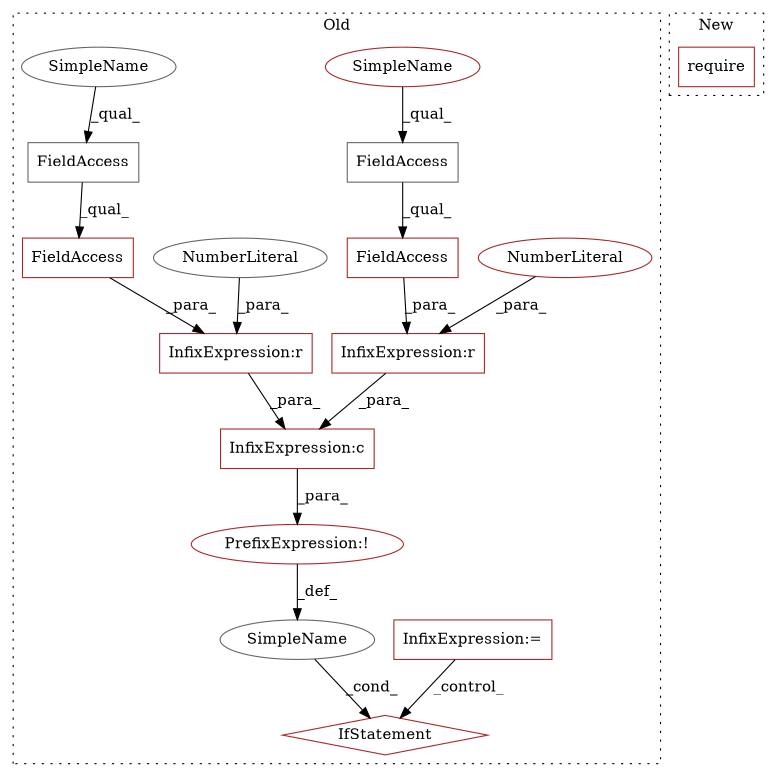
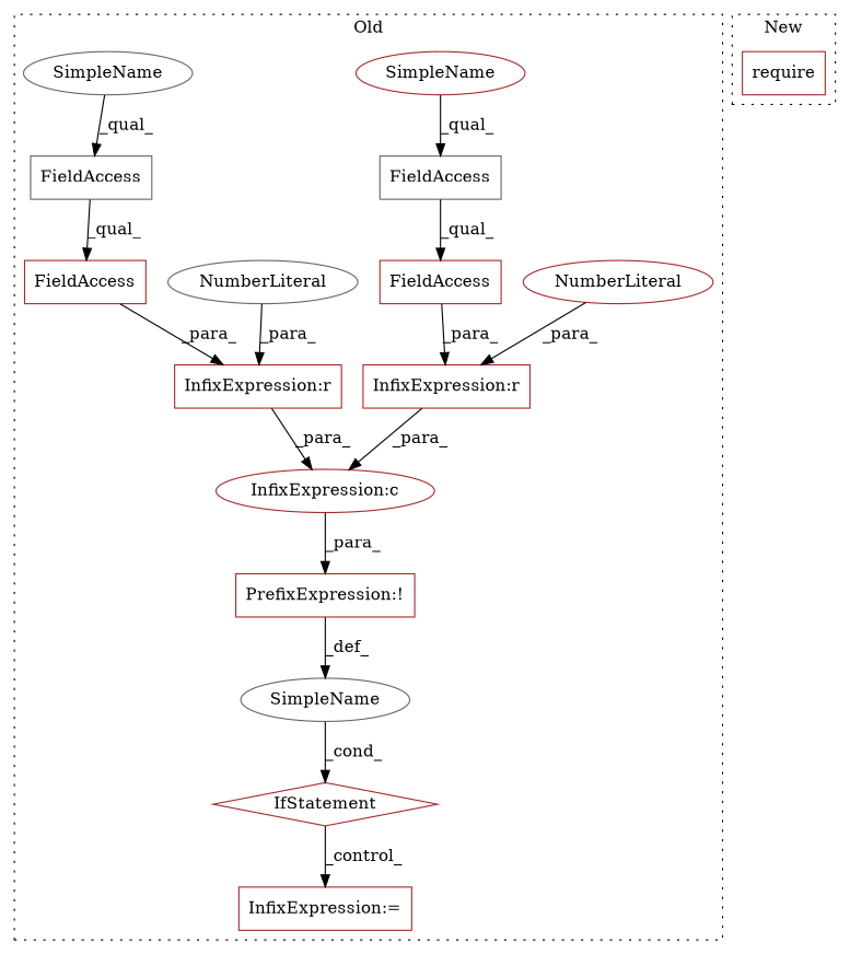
  digraph {
    node [a=22 color=brown l=1 s=333 shape=box]
    n1 [a=25 l="4,2" label=IfStatement s="293,362" shape=diamond]
-   n2 [a=38 label="PrefixExpression:!" s=297 shape=ellipse]
-   n3 [a=27 l=4 label="InfixExpression:c" s=328]
+   n2 [a=38 label="PrefixExpression:!" s=297]
+   n3 [a=27 l=4 label="InfixExpression:c" s=328 shape=ellipse]
    n4 [a=27 l=4 label="InfixExpression:r" s=355]
    n5 [a=27 l=4 label="InfixExpression:r" s=322]
    n6 [a=34 color=gray40 label=NumberLiteral s=326 shape=ellipse]
    n7 [a=34 label=NumberLiteral s=359 shape=ellipse]
    n8 [l=22 label=FieldAccess]
    n9 [color=gray40 l=16 label=FieldAccess]
    n10 [color=gray40 l=16 label=FieldAccess s=300]
    n11 [l=22 label=FieldAccess s=300]
    n12 [a=42 color=gray40 label=SimpleName shape=ellipse l="" s=""]
    n13 [a=7 label="InfixExpression:=" s=391]
    n14 [a=42 l=3 label=SimpleName shape=ellipse]
    n15 [a=42 color=gray40 l=3 label=SimpleName s=300 shape=ellipse]
    n16 [a=32 l="8,1" label=require s="239,272"]
    subgraph cluster_1 {
      label=Old
      style=dotted
      n1
      n2
      n3
      n4
      n5
      n6
      n7
      n8
      n9
      n10
      n11
      n12
      n13
      n14
      n15
    }
    subgraph cluster_2 {
      label=New
      style=dotted
      n16
    }
-   n13 -> n1 [label=_control_]
+   n1 -> n13 [label=_control_]
    n2 -> n12 [label=_def_]
    n3 -> n2 [label=_para_]
    n4 -> n3 [label=_para_]
    n5 -> n3 [label=_para_]
    n6 -> n5 [label=_para_]
    n7 -> n4 [label=_para_]
    n8 -> n4 [label=_para_]
    n9 -> n8 [label=_qual_]
    n10 -> n11 [label=_qual_]
    n11 -> n5 [label=_para_]
    n12 -> n1 [label=_cond_]
    n14 -> n9 [label=_qual_]
    n15 -> n10 [label=_qual_]
  }
